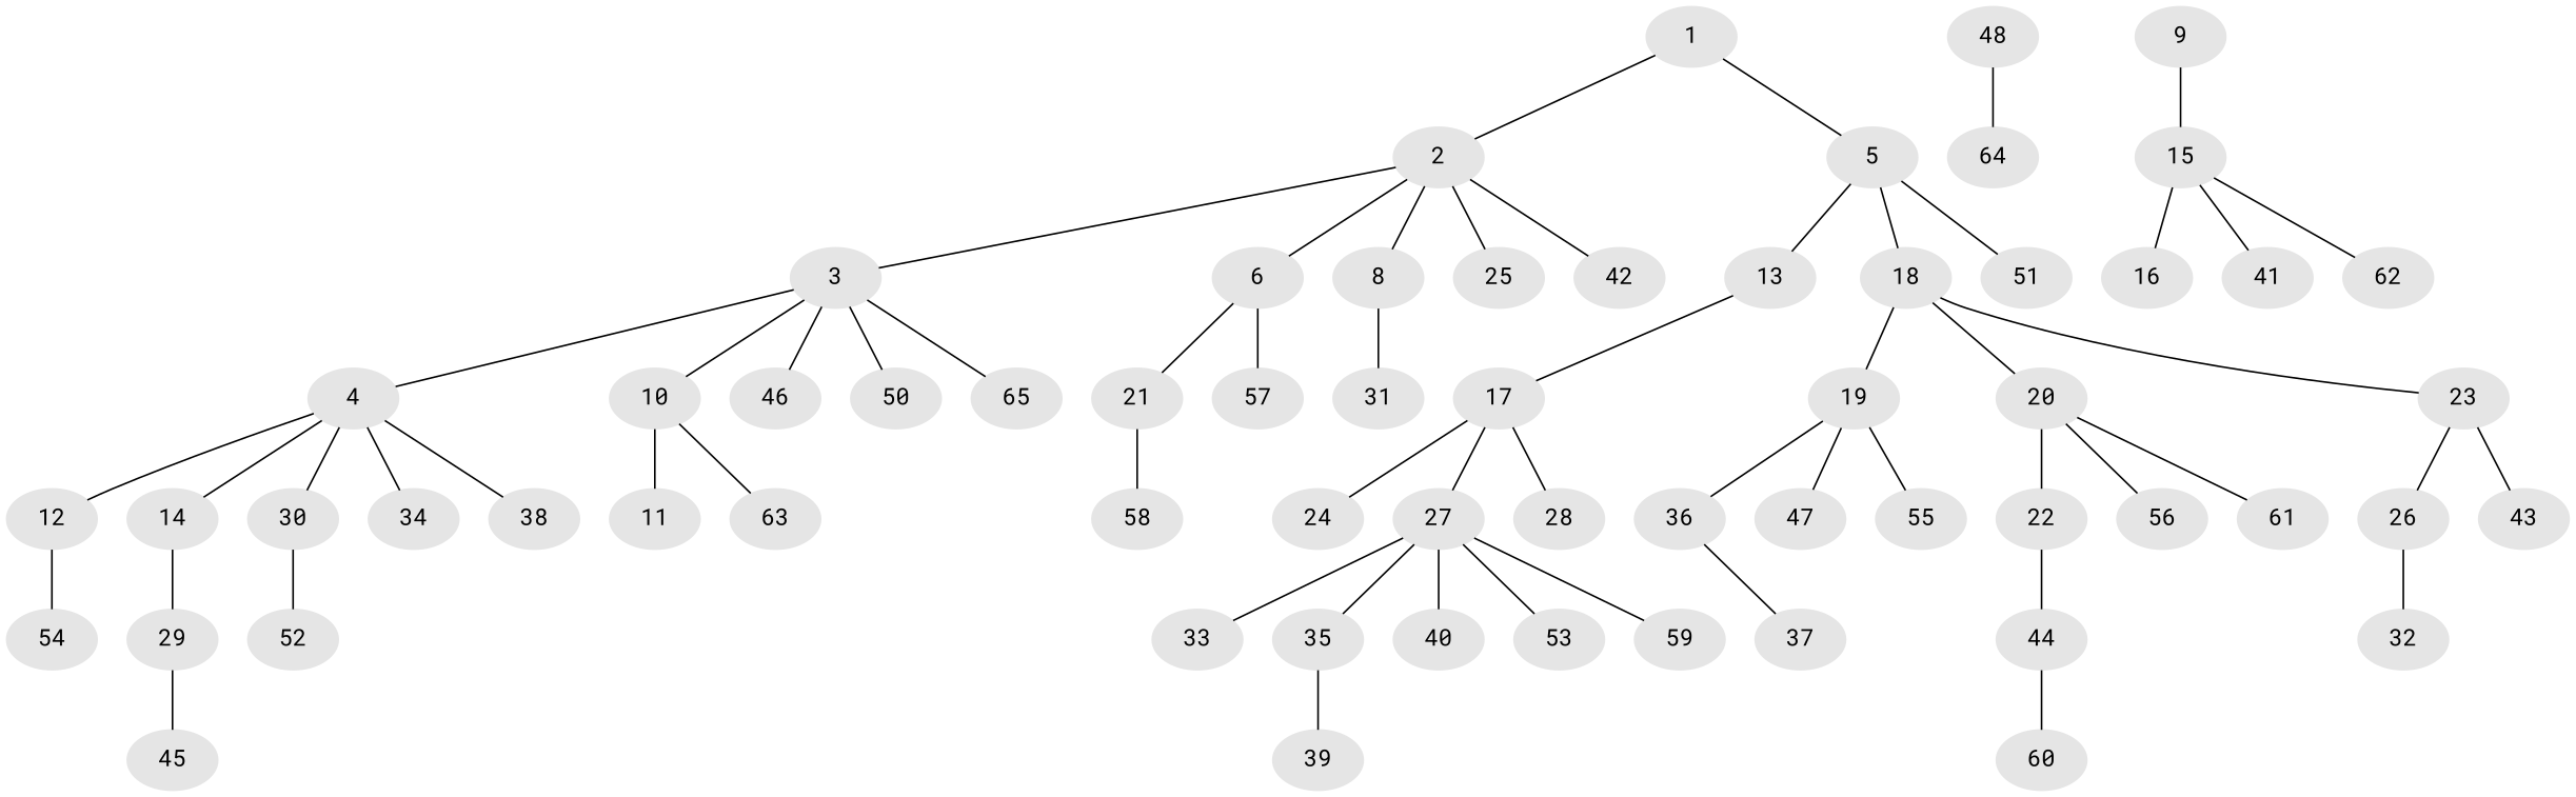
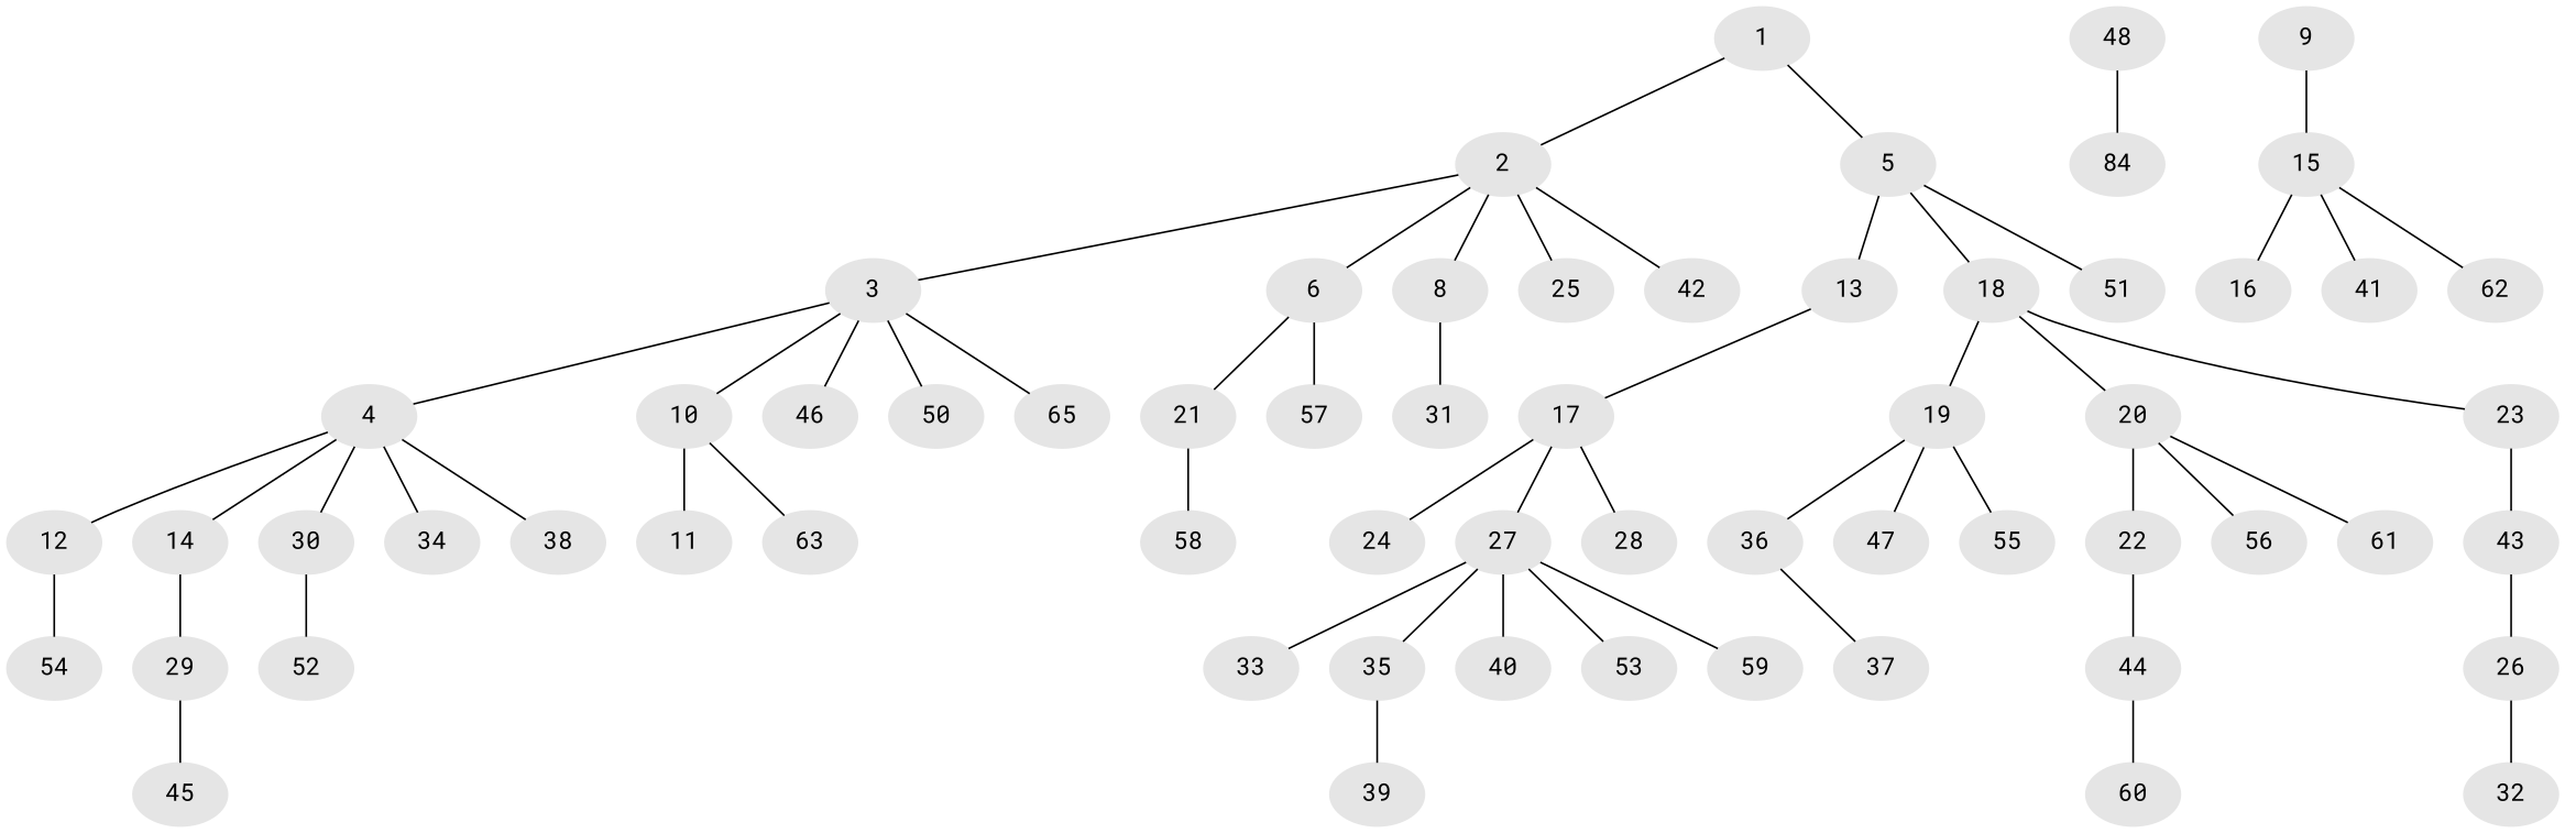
  graph {
    fontname="Roboto Mono"
    node [color=gray90 fontname="Roboto Mono" style=filled]
    edge [fontname="Roboto Mono" weight=1.0]
    1
    2
    5
    3
    6
    8
    25
    42
    13
    18
    51
    4
    10
    46
    50
    65
    21
    57
    31
    12
    14
    30
    34
    38
    11
    63
    54
    29
    52
    17
    19
    20
    23
    58
    48
-   64
+   64 [label=84]
    9
    15
    16
    41
    62
    24
    27
    28
    45
    33
    35
    40
    53
    59
    36
    47
    55
    22
    56
    61
    26
    43
    37
    44
    60
    32
    39
    1 -- 2
    1 -- 5
    2 -- 3
    2 -- 6
    2 -- 8
    2 -- 25
    2 -- 42
    5 -- 13
    5 -- 18
    5 -- 51
    3 -- 4
    3 -- 10
    3 -- 46
    3 -- 50
    3 -- 65
    6 -- 21
    6 -- 57
    8 -- 31
    13 -- 17
    18 -- 19
    18 -- 20 [weight=2.0]
    18 -- 23
    4 -- 12
    4 -- 14
    4 -- 30
    4 -- 34
    4 -- 38
    10 -- 11
    10 -- 63
    21 -- 58 [weight=2.0]
    12 -- 54
    14 -- 29
    30 -- 52
    29 -- 45 [weight=3.0]
    17 -- 24 [weight=2.0]
    17 -- 27
    17 -- 28
    19 -- 36
    19 -- 47
    19 -- 55
    20 -- 22
    20 -- 56
    20 -- 61
-   23 -- 26
+   43 -- 26
    23 -- 43 [weight=2.0]
    48 -- 64
    9 -- 15
    15 -- 16 [weight=2.0]
    15 -- 41
    15 -- 62
    27 -- 33
    27 -- 35
    27 -- 40 [weight=2.0]
    27 -- 53
    27 -- 59
    35 -- 39
    36 -- 37
    22 -- 44
    26 -- 32
    44 -- 60
  }
